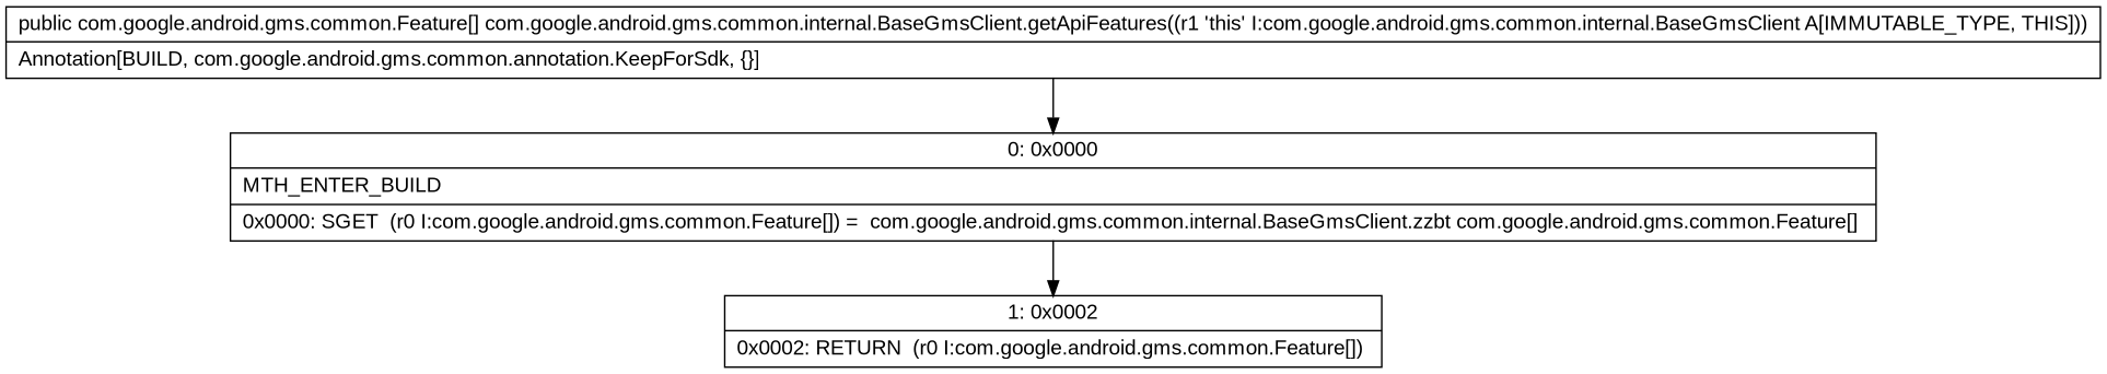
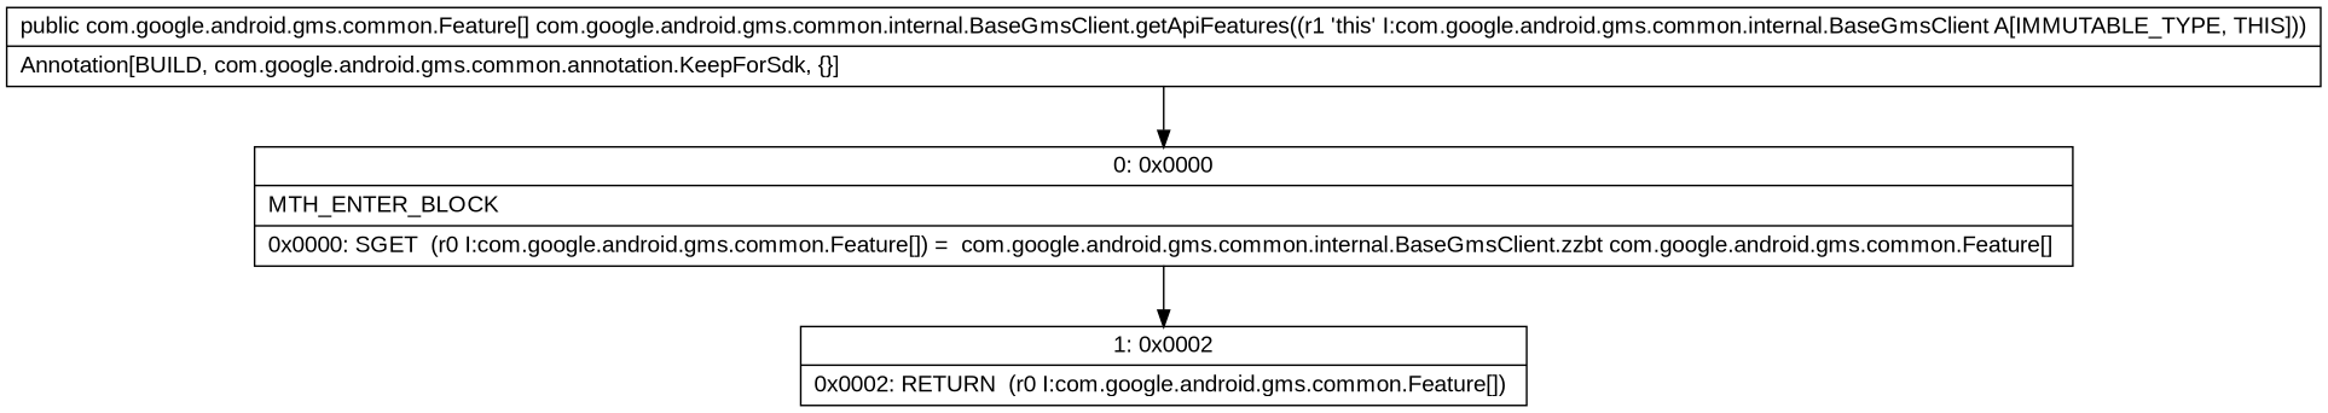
  digraph {
    fontname="Liberation Sans"
    node [shape=record fontname="Liberation Sans"]
    edge [fontname="Liberation Sans"]
-   n1 [label="{0\:\ 0x0000|MTH_ENTER_BUILD\l|0x0000: SGET  (r0 I:com.google.android.gms.common.Feature[]) =  com.google.android.gms.common.internal.BaseGmsClient.zzbt com.google.android.gms.common.Feature[] \l}"]
+   n1 [label="{0\:\ 0x0000|MTH_ENTER_BLOCK\l|0x0000: SGET  (r0 I:com.google.android.gms.common.Feature[]) =  com.google.android.gms.common.internal.BaseGmsClient.zzbt com.google.android.gms.common.Feature[] \l}"]
    n2 [label="{1\:\ 0x0002|0x0002: RETURN  (r0 I:com.google.android.gms.common.Feature[]) \l}"]
    n3 [label="{public com.google.android.gms.common.Feature[] com.google.android.gms.common.internal.BaseGmsClient.getApiFeatures((r1 'this' I:com.google.android.gms.common.internal.BaseGmsClient A[IMMUTABLE_TYPE, THIS]))  | Annotation[BUILD, com.google.android.gms.common.annotation.KeepForSdk, \{\}]\l}"]
    n1 -> n2
    n3 -> n1
  }
